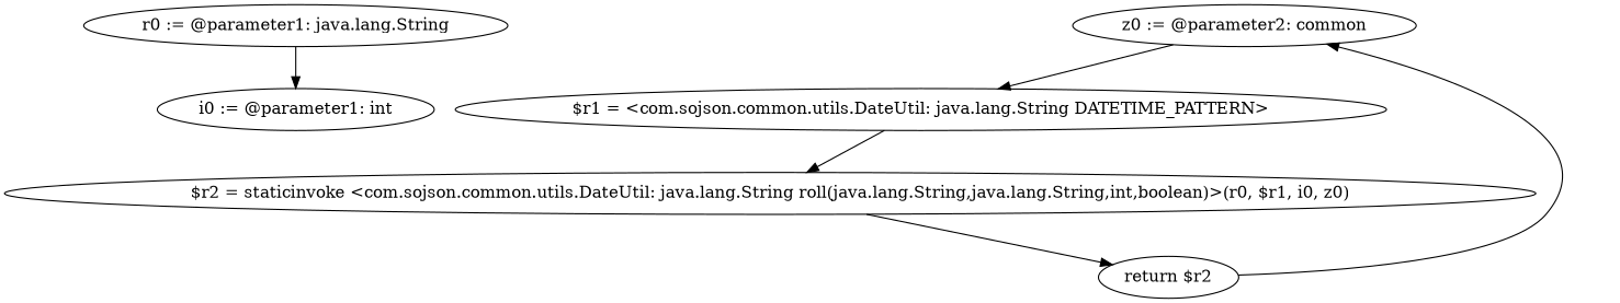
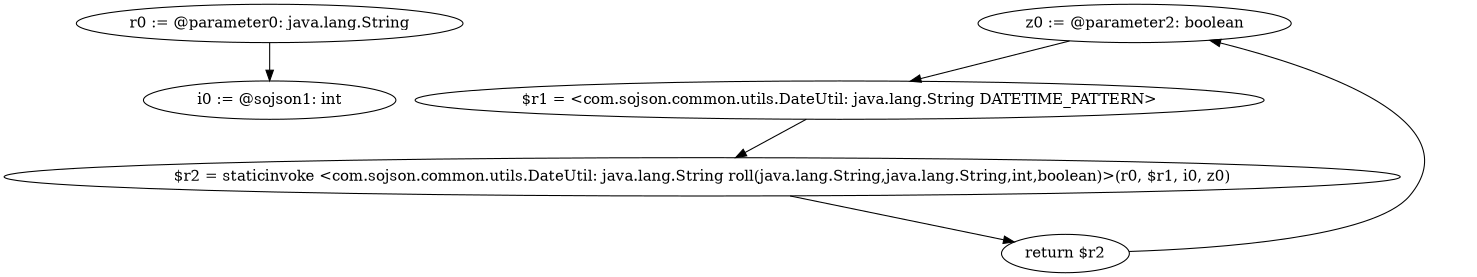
  digraph {
-   "r0 := @parameter0: java.lang.String" [label="r0 := @parameter1: java.lang.String"]
-   "i0 := @parameter1: int"
-   "z0 := @parameter2: boolean" [label="z0 := @parameter2: common"]
+   "r0 := @parameter0: java.lang.String"
+   "i0 := @parameter1: int" [label="i0 := @sojson1: int"]
+   "z0 := @parameter2: boolean"
    "$r1 = <com.sojson.common.utils.DateUtil: java.lang.String DATETIME_PATTERN>"
    "$r2 = staticinvoke <com.sojson.common.utils.DateUtil: java.lang.String roll(java.lang.String,java.lang.String,int,boolean)>(r0, $r1, i0, z0)"
    "return $r2"
    "r0 := @parameter0: java.lang.String" -> "i0 := @parameter1: int"
    "z0 := @parameter2: boolean" -> "$r1 = <com.sojson.common.utils.DateUtil: java.lang.String DATETIME_PATTERN>"
    "$r1 = <com.sojson.common.utils.DateUtil: java.lang.String DATETIME_PATTERN>" -> "$r2 = staticinvoke <com.sojson.common.utils.DateUtil: java.lang.String roll(java.lang.String,java.lang.String,int,boolean)>(r0, $r1, i0, z0)"
    "$r2 = staticinvoke <com.sojson.common.utils.DateUtil: java.lang.String roll(java.lang.String,java.lang.String,int,boolean)>(r0, $r1, i0, z0)" -> "return $r2"
    "return $r2" -> "z0 := @parameter2: boolean"
  }
